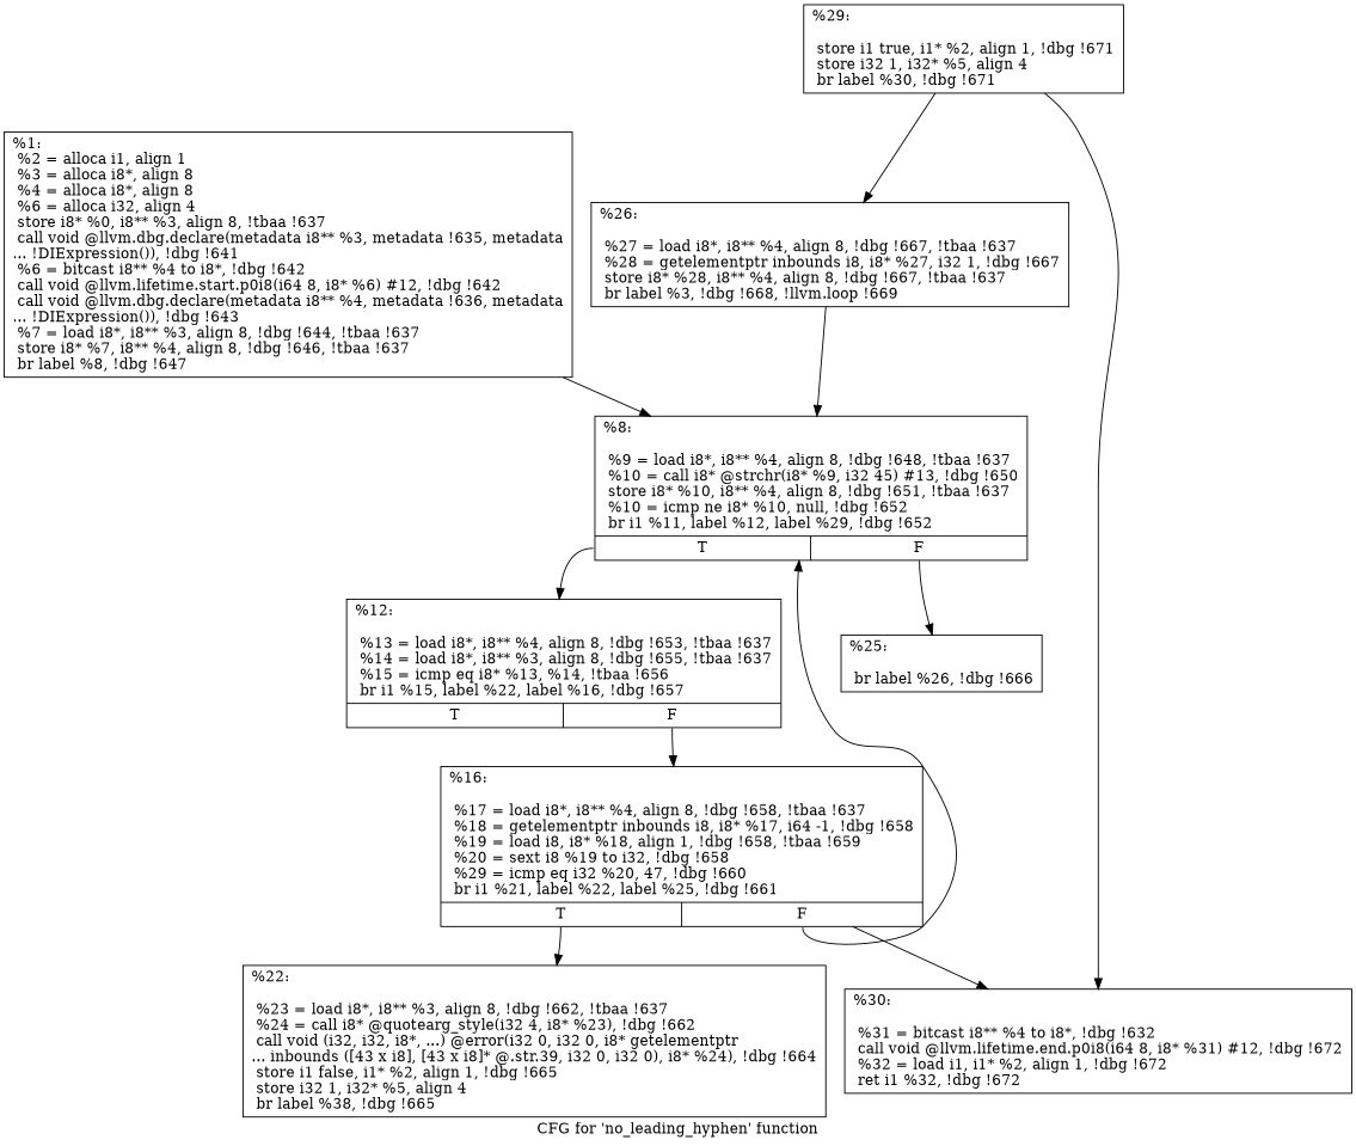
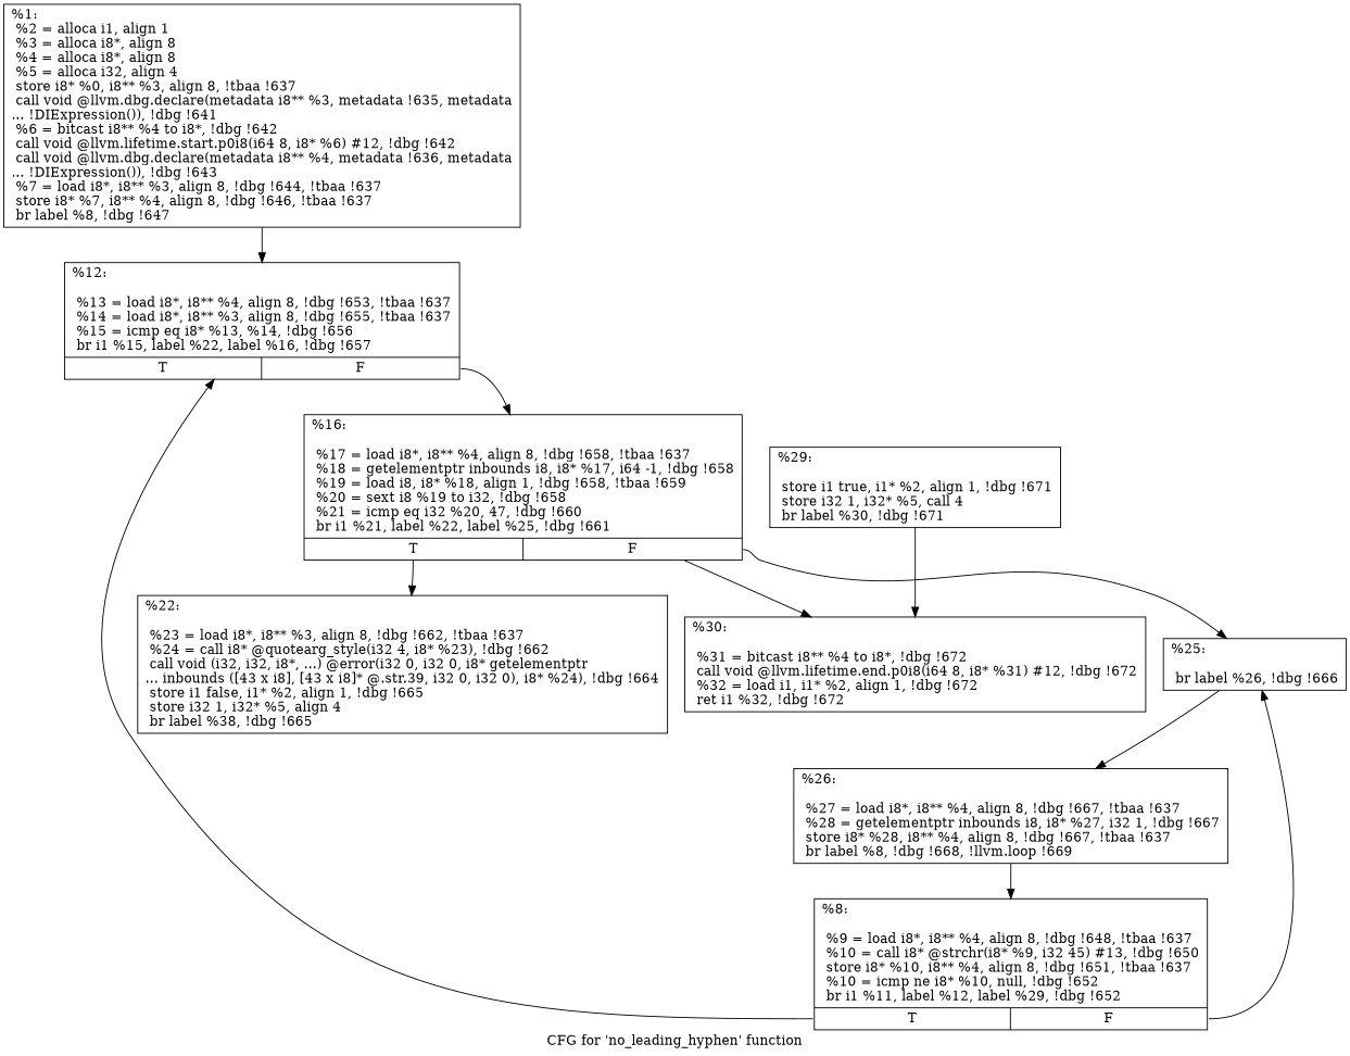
  digraph {
    label="CFG for 'no_leading_hyphen' function"
    node [shape=record]
-   n1 [label="{%1:\l  %2 = alloca i1, align 1\l  %3 = alloca i8*, align 8\l  %4 = alloca i8*, align 8\l  %6 = alloca i32, align 4\l  store i8* %0, i8** %3, align 8, !tbaa !637\l  call void @llvm.dbg.declare(metadata i8** %3, metadata !635, metadata\l... !DIExpression()), !dbg !641\l  %6 = bitcast i8** %4 to i8*, !dbg !642\l  call void @llvm.lifetime.start.p0i8(i64 8, i8* %6) #12, !dbg !642\l  call void @llvm.dbg.declare(metadata i8** %4, metadata !636, metadata\l... !DIExpression()), !dbg !643\l  %7 = load i8*, i8** %3, align 8, !dbg !644, !tbaa !637\l  store i8* %7, i8** %4, align 8, !dbg !646, !tbaa !637\l  br label %8, !dbg !647\l}"]
+   n1 [label="{%1:\l  %2 = alloca i1, align 1\l  %3 = alloca i8*, align 8\l  %4 = alloca i8*, align 8\l  %5 = alloca i32, align 4\l  store i8* %0, i8** %3, align 8, !tbaa !637\l  call void @llvm.dbg.declare(metadata i8** %3, metadata !635, metadata\l... !DIExpression()), !dbg !641\l  %6 = bitcast i8** %4 to i8*, !dbg !642\l  call void @llvm.lifetime.start.p0i8(i64 8, i8* %6) #12, !dbg !642\l  call void @llvm.dbg.declare(metadata i8** %4, metadata !636, metadata\l... !DIExpression()), !dbg !643\l  %7 = load i8*, i8** %3, align 8, !dbg !644, !tbaa !637\l  store i8* %7, i8** %4, align 8, !dbg !646, !tbaa !637\l  br label %8, !dbg !647\l}"]
    n2 [label="{%8:\l\l  %9 = load i8*, i8** %4, align 8, !dbg !648, !tbaa !637\l  %10 = call i8* @strchr(i8* %9, i32 45) #13, !dbg !650\l  store i8* %10, i8** %4, align 8, !dbg !651, !tbaa !637\l  %10 = icmp ne i8* %10, null, !dbg !652\l  br i1 %11, label %12, label %29, !dbg !652\l|{<s0>T|<s1>F}}"]
-   n3 [label="{%12:\l\l  %13 = load i8*, i8** %4, align 8, !dbg !653, !tbaa !637\l  %14 = load i8*, i8** %3, align 8, !dbg !655, !tbaa !637\l  %15 = icmp eq i8* %13, %14, !tbaa !656\l  br i1 %15, label %22, label %16, !dbg !657\l|{<s0>T|<s1>F}}"]
+   n3 [label="{%12:\l\l  %13 = load i8*, i8** %4, align 8, !dbg !653, !tbaa !637\l  %14 = load i8*, i8** %3, align 8, !dbg !655, !tbaa !637\l  %15 = icmp eq i8* %13, %14, !dbg !656\l  br i1 %15, label %22, label %16, !dbg !657\l|{<s0>T|<s1>F}}"]
    n4 [label="{%25:\l\l  br label %26, !dbg !666\l}"]
-   n5 [label="{%16:\l\l  %17 = load i8*, i8** %4, align 8, !dbg !658, !tbaa !637\l  %18 = getelementptr inbounds i8, i8* %17, i64 -1, !dbg !658\l  %19 = load i8, i8* %18, align 1, !dbg !658, !tbaa !659\l  %20 = sext i8 %19 to i32, !dbg !658\l  %29 = icmp eq i32 %20, 47, !dbg !660\l  br i1 %21, label %22, label %25, !dbg !661\l|{<s0>T|<s1>F}}"]
-   n6 [label="{%29:\l\l  store i1 true, i1* %2, align 1, !dbg !671\l  store i32 1, i32* %5, align 4\l  br label %30, !dbg !671\l}"]
-   n7 [label="{%30:\l\l  %31 = bitcast i8** %4 to i8*, !dbg !632\l  call void @llvm.lifetime.end.p0i8(i64 8, i8* %31) #12, !dbg !672\l  %32 = load i1, i1* %2, align 1, !dbg !672\l  ret i1 %32, !dbg !672\l}"]
+   n5 [label="{%16:\l\l  %17 = load i8*, i8** %4, align 8, !dbg !658, !tbaa !637\l  %18 = getelementptr inbounds i8, i8* %17, i64 -1, !dbg !658\l  %19 = load i8, i8* %18, align 1, !dbg !658, !tbaa !659\l  %20 = sext i8 %19 to i32, !dbg !658\l  %21 = icmp eq i32 %20, 47, !dbg !660\l  br i1 %21, label %22, label %25, !dbg !661\l|{<s0>T|<s1>F}}"]
+   n6 [label="{%29:\l\l  store i1 true, i1* %2, align 1, !dbg !671\l  store i32 1, i32* %5, call 4\l  br label %30, !dbg !671\l}"]
+   n7 [label="{%30:\l\l  %31 = bitcast i8** %4 to i8*, !dbg !672\l  call void @llvm.lifetime.end.p0i8(i64 8, i8* %31) #12, !dbg !672\l  %32 = load i1, i1* %2, align 1, !dbg !672\l  ret i1 %32, !dbg !672\l}"]
    n8 [label="{%22:\l\l  %23 = load i8*, i8** %3, align 8, !dbg !662, !tbaa !637\l  %24 = call i8* @quotearg_style(i32 4, i8* %23), !dbg !662\l  call void (i32, i32, i8*, ...) @error(i32 0, i32 0, i8* getelementptr\l... inbounds ([43 x i8], [43 x i8]* @.str.39, i32 0, i32 0), i8* %24), !dbg !664\l  store i1 false, i1* %2, align 1, !dbg !665\l  store i32 1, i32* %5, align 4\l  br label %38, !dbg !665\l}"]
-   n9 [label="{%26:\l\l  %27 = load i8*, i8** %4, align 8, !dbg !667, !tbaa !637\l  %28 = getelementptr inbounds i8, i8* %27, i32 1, !dbg !667\l  store i8* %28, i8** %4, align 8, !dbg !667, !tbaa !637\l  br label %3, !dbg !668, !llvm.loop !669\l}"]
-   n1 -> n2
+   n9 [label="{%26:\l\l  %27 = load i8*, i8** %4, align 8, !dbg !667, !tbaa !637\l  %28 = getelementptr inbounds i8, i8* %27, i32 1, !dbg !667\l  store i8* %28, i8** %4, align 8, !dbg !667, !tbaa !637\l  br label %8, !dbg !668, !llvm.loop !669\l}"]
+   n1 -> n3
    n2 -> n3 [tailport=s0]
    n2 -> n4 [tailport=s1]
    n3 -> n5 [tailport=s1]
-   n6 -> n9
-   n5 -> n2 [tailport=s1]
+   n4 -> n9
+   n5 -> n4 [tailport=s1]
    n5 -> n7
    n5 -> n8 [tailport=s0]
    n6 -> n7
    n9 -> n2
  }
